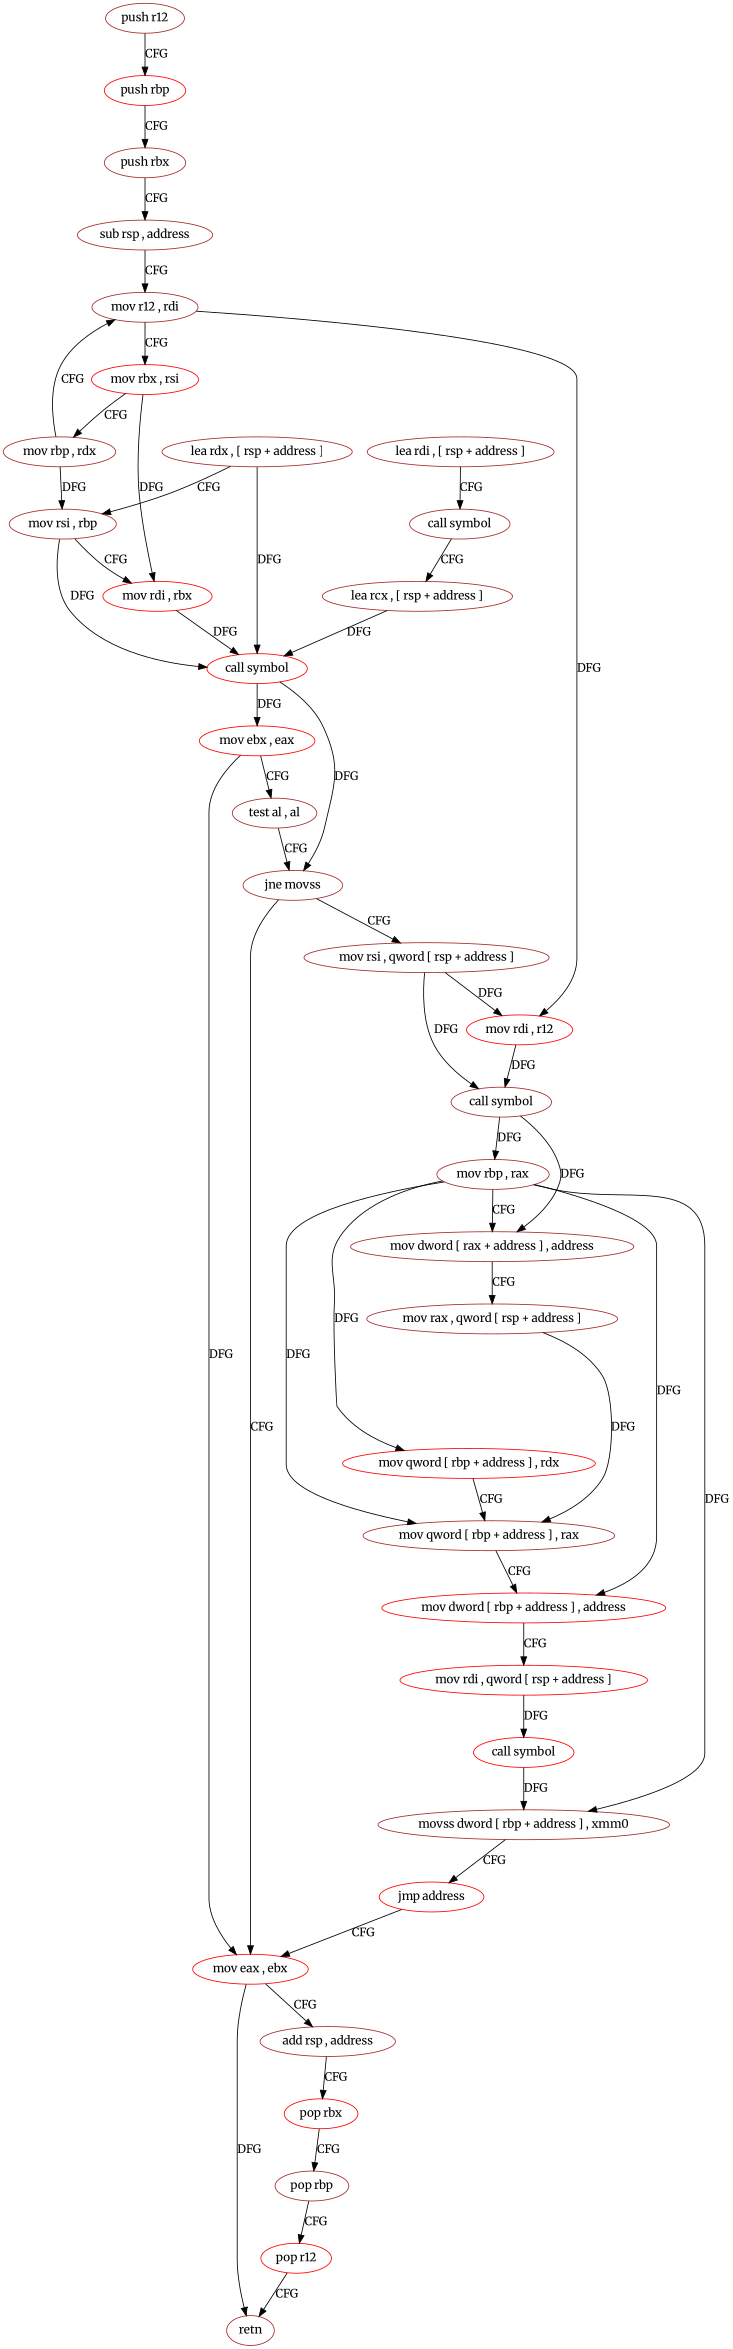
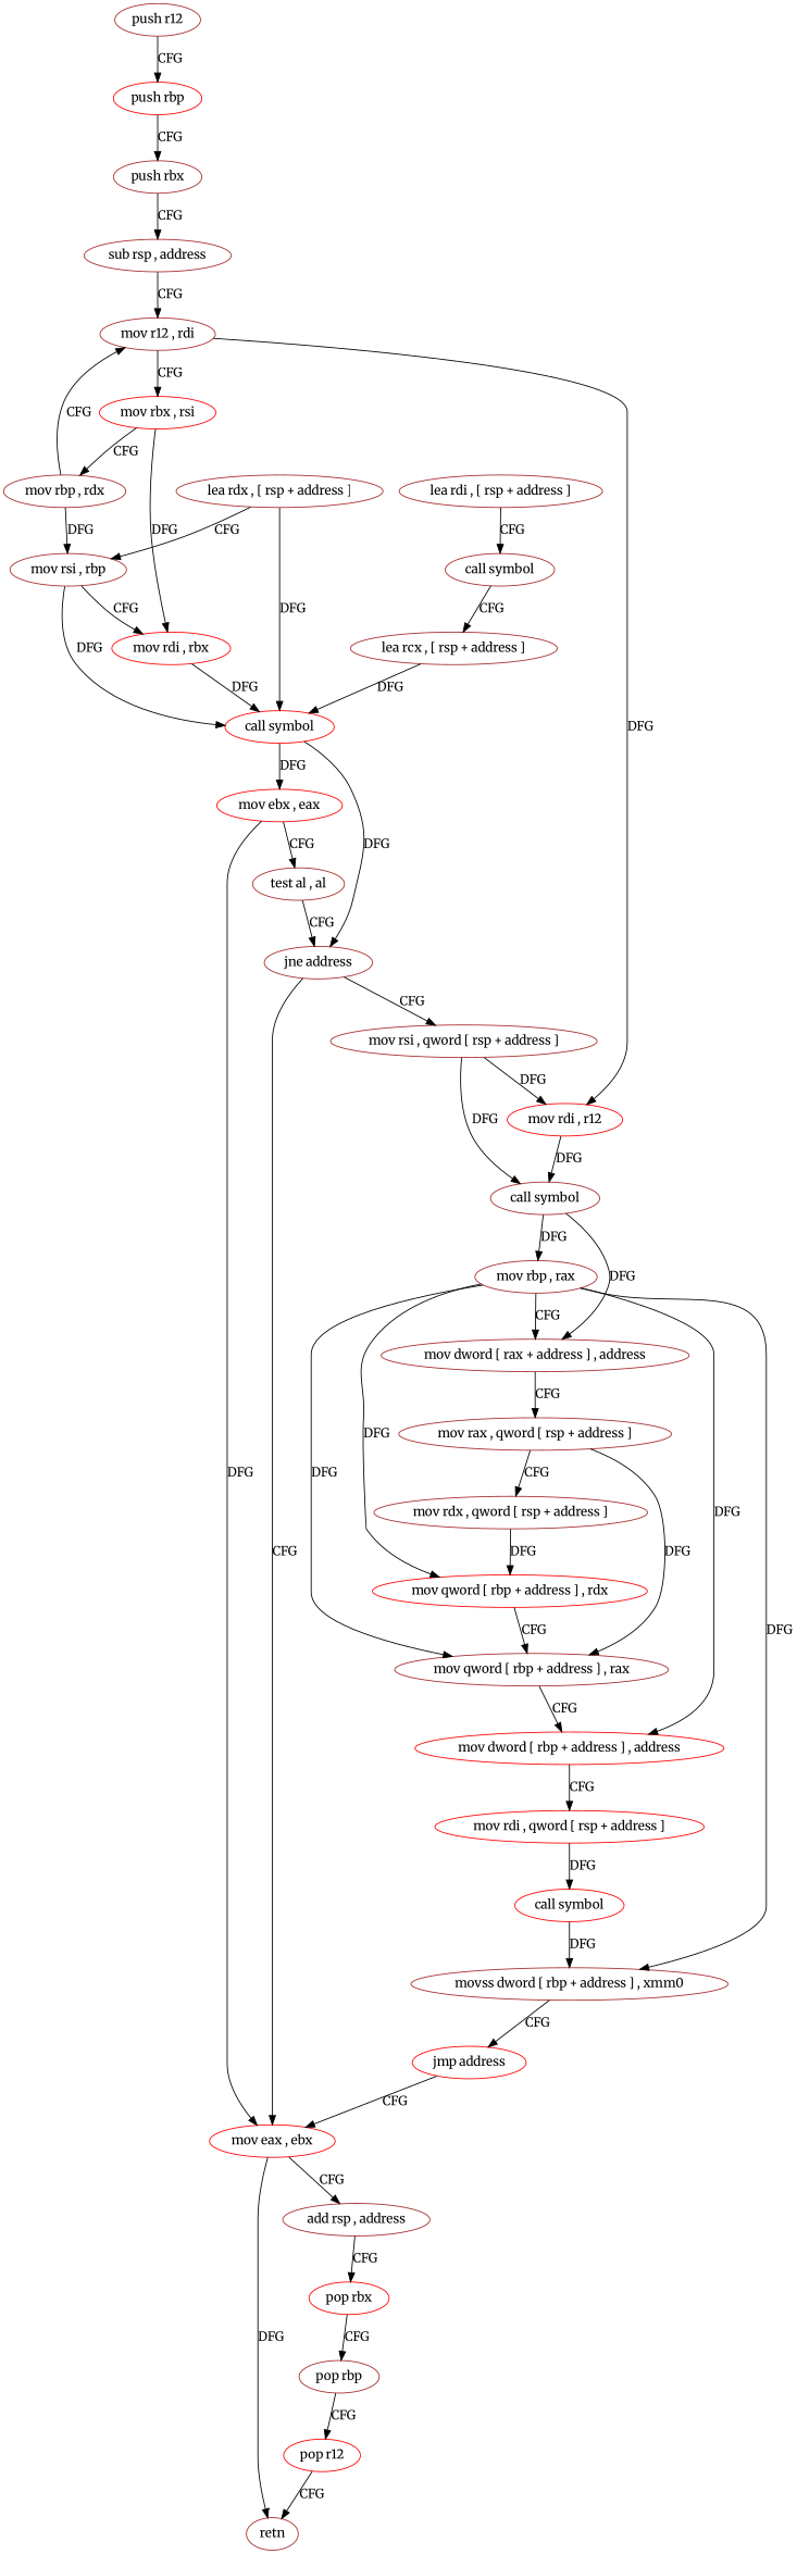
  digraph {
    fontname=Merriweather
    node [color=brown fontname=Merriweather]
    edge [fontname=Merriweather]
    n1 [label="push r12"]
    n2 [color=red label="push rbp"]
    n3 [label="push rbx"]
    n4 [label="sub rsp , address"]
    n5 [label="mov r12 , rdi"]
    n6 [color=red label="mov rbx , rsi"]
    n7 [color=red label="mov rdi , r12"]
    n8 [label="mov rbp , rdx"]
    n9 [color=red label="mov rdi , rbx"]
    n10 [label="call symbol"]
    n11 [label="mov rsi , rbp"]
    n12 [color=red label="call symbol"]
    n13 [label="lea rdi , [ rsp + address ]"]
    n14 [label="call symbol"]
    n15 [label="lea rcx , [ rsp + address ]"]
    n16 [label="lea rdx , [ rsp + address ]"]
    n17 [color=red label="mov ebx , eax"]
-   n18 [label="jne movss"]
+   n18 [label="jne address"]
    n19 [label="test al , al"]
    n20 [color=red label="mov eax , ebx"]
    n21 [label="mov rsi , qword [ rsp + address ]"]
    n22 [label="add rsp , address"]
    n23 [label=retn]
    n24 [label="mov rbp , rax"]
    n25 [label="mov dword [ rax + address ] , address"]
    n26 [color=red label="pop rbx"]
    n27 [color=red label="mov qword [ rbp + address ] , rdx"]
    n28 [label="mov qword [ rbp + address ] , rax"]
    n29 [color=red label="mov dword [ rbp + address ] , address"]
    n30 [label="movss dword [ rbp + address ] , xmm0"]
    n31 [label="mov rax , qword [ rsp + address ]"]
    n32 [color=red label="mov rdi , qword [ rsp + address ]"]
    n33 [color=red label="jmp address"]
+   n34 [label="mov rdx , qword [ rsp + address ]"]
    n35 [color=red label="call symbol"]
    n36 [label="pop rbp"]
    n37 [color=red label="pop r12"]
    n1 -> n2 [label=CFG]
    n2 -> n3 [label=CFG]
    n3 -> n4 [label=CFG]
    n4 -> n5 [label=CFG]
    n5 -> n6 [label=CFG]
    n5 -> n7 [label=DFG]
    n6 -> n8 [label=CFG]
    n6 -> n9 [label=DFG]
    n7 -> n10 [label=DFG]
    n8 -> n5 [label=CFG]
    n8 -> n11 [label=DFG]
    n9 -> n12 [label=DFG]
    n10 -> n24 [label=DFG]
    n10 -> n25 [label=DFG]
    n11 -> n9 [label=CFG]
    n11 -> n12 [label=DFG]
    n12 -> n17 [label=DFG]
    n12 -> n18 [label=DFG]
    n13 -> n14 [label=CFG]
    n14 -> n15 [label=CFG]
    n15 -> n12 [label=DFG]
    n16 -> n11 [label=CFG]
    n16 -> n12 [label=DFG]
    n17 -> n19 [label=CFG]
    n17 -> n20 [label=DFG]
    n18 -> n20 [label=CFG]
    n18 -> n21 [label=CFG]
    n19 -> n18 [label=CFG]
    n20 -> n22 [label=CFG]
    n20 -> n23 [label=DFG]
    n21 -> n7 [label=DFG]
    n21 -> n10 [label=DFG]
    n22 -> n26 [label=CFG]
    n24 -> n25 [label=CFG]
    n24 -> n27 [label=DFG]
    n24 -> n28 [label=DFG]
    n24 -> n29 [label=DFG]
    n24 -> n30 [label=DFG]
    n25 -> n31 [label=CFG]
    n26 -> n36 [label=CFG]
    n27 -> n28 [label=CFG]
    n28 -> n29 [label=CFG]
    n29 -> n32 [label=CFG]
    n30 -> n33 [label=CFG]
    n31 -> n28 [label=DFG]
+   n31 -> n34 [label=CFG]
    n32 -> n35 [label=DFG]
    n33 -> n20 [label=CFG]
+   n34 -> n27 [label=DFG]
    n35 -> n30 [label=DFG]
    n36 -> n37 [label=CFG]
    n37 -> n23 [label=CFG]
  }
